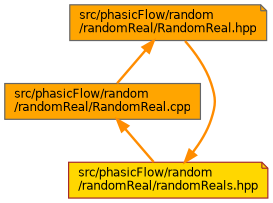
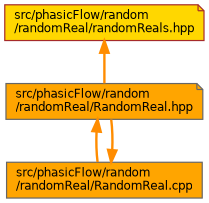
  digraph {
    node [color=gray40 fillcolor=orange fontname=Helvetica fontsize=10 shape=note style=filled]
    edge [color=darkorange dir=back fontname=Helvetica fontsize=10 labelfontname=Helvetica labelfontsize=10 style=bold]
    n1 [fontcolor=black height=0.2 label="src/phasicFlow/random\l/randomReal/RandomReal.hpp" width=0.4]
    n2 [height=0.2 label="src/phasicFlow/random\l/randomReal/RandomReal.cpp" shape=box width=0.4]
    n3 [color=brown fillcolor=gold height=0.2 label="src/phasicFlow/random\l/randomReal/randomReals.hpp" width=0.4]
    n1 -> n2
-   n2 -> n3
+   n2 -> n1
    n3 -> n1
  }
